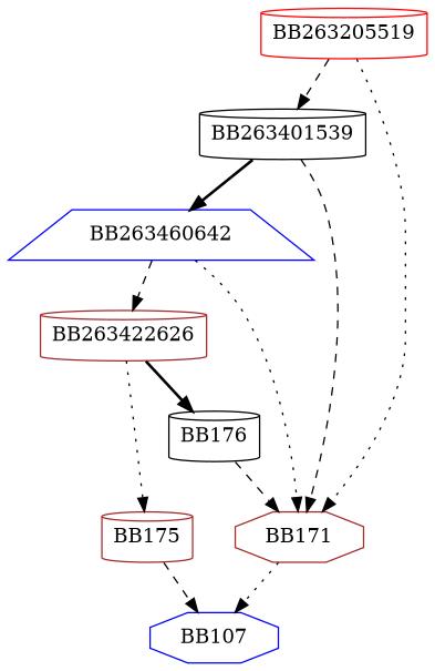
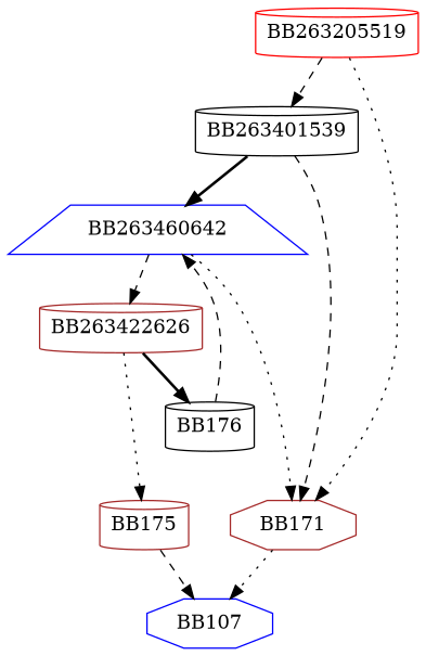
  digraph {
    node [color=brown shape=cylinder]
    edge [style=dashed]
    BB263205519 [color=red]
    BB171 [shape=octagon]
    BB263401539 [color=black]
    n4 [color=blue label=BB107 shape=octagon]
    BB263460642 [color=blue shape=trapezium]
    BB263422626
    BB175
    BB176 [color=black]
    BB263205519 -> BB171 [style=dotted]
    BB263205519 -> BB263401539
    BB171 -> n4 [style=dotted]
    BB263401539 -> BB171
    BB263401539 -> BB263460642 [style=bold]
    BB263460642 -> BB171 [style=dotted]
    BB263460642 -> BB263422626
    BB263422626 -> BB175 [style=dotted]
    BB263422626 -> BB176 [style=bold]
    BB175 -> n4
-   BB176 -> BB171
+   BB176 -> BB263460642
  }
